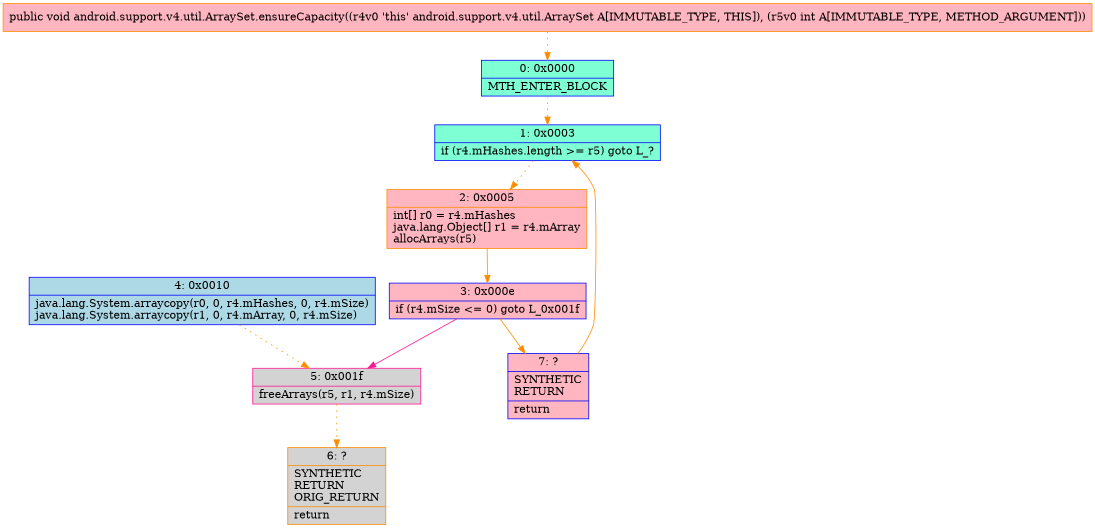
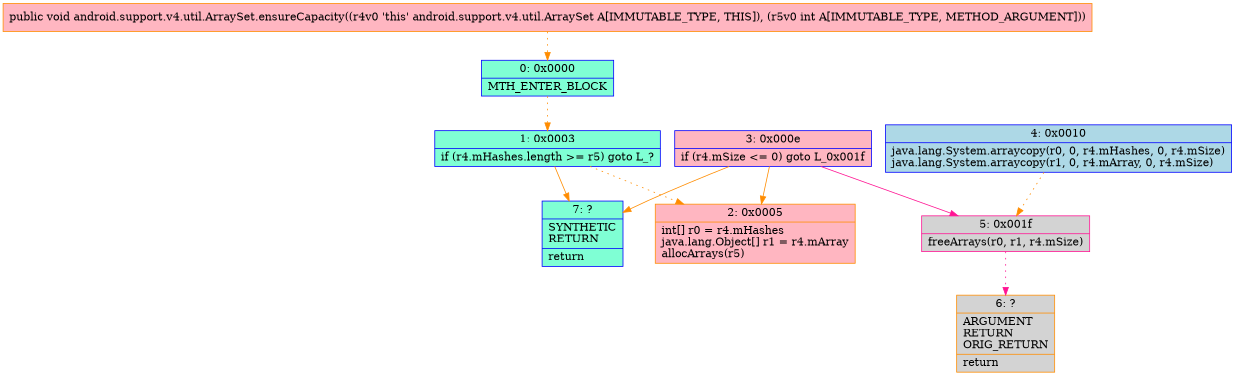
  digraph {
    node [color=blue fillcolor=aquamarine shape=record style=filled]
    edge [color=darkorange style=dotted]
    n1 [label="{0\:\ 0x0000|MTH_ENTER_BLOCK\l}"]
    n2 [label="{1\:\ 0x0003|if (r4.mHashes.length \>= r5) goto L_?\l}"]
    n3 [color=darkorange fillcolor=lightpink label="{2\:\ 0x0005|int[] r0 = r4.mHashes\ljava.lang.Object[] r1 = r4.mArray\lallocArrays(r5)\l}"]
-   n4 [fillcolor=lightpink label="{7\:\ ?|SYNTHETIC\lRETURN\l|return\l}"]
+   n4 [label="{7\:\ ?|SYNTHETIC\lRETURN\l|return\l}"]
    n5 [fillcolor=lightpink label="{3\:\ 0x000e|if (r4.mSize \<= 0) goto L_0x001f\l}"]
-   n6 [color=deeppink fillcolor=lightgrey label="{5\:\ 0x001f|freeArrays(r5, r1, r4.mSize)\l}"]
+   n6 [color=deeppink fillcolor=lightgrey label="{5\:\ 0x001f|freeArrays(r0, r1, r4.mSize)\l}"]
    n7 [fillcolor=lightblue label="{4\:\ 0x0010|java.lang.System.arraycopy(r0, 0, r4.mHashes, 0, r4.mSize)\ljava.lang.System.arraycopy(r1, 0, r4.mArray, 0, r4.mSize)\l}"]
-   n8 [color=darkorange fillcolor=lightgrey label="{6\:\ ?|SYNTHETIC\lRETURN\lORIG_RETURN\l|return\l}"]
+   n8 [color=darkorange fillcolor=lightgrey label="{6\:\ ?|ARGUMENT\lRETURN\lORIG_RETURN\l|return\l}"]
    n9 [color=darkorange fillcolor=lightpink label="{public void android.support.v4.util.ArraySet.ensureCapacity((r4v0 'this' android.support.v4.util.ArraySet A[IMMUTABLE_TYPE, THIS]), (r5v0 int A[IMMUTABLE_TYPE, METHOD_ARGUMENT])) }"]
    n1 -> n2
    n2 -> n3
-   n4 -> n2 [style=solid]
-   n3 -> n5 [style=solid]
+   n2 -> n4 [style=solid]
+   n5 -> n3 [style=solid]
    n5 -> n4 [style=solid]
    n5 -> n6 [color=deeppink style=solid]
-   n6 -> n8
+   n6 -> n8 [color=deeppink]
    n7 -> n6
    n9 -> n1
  }
